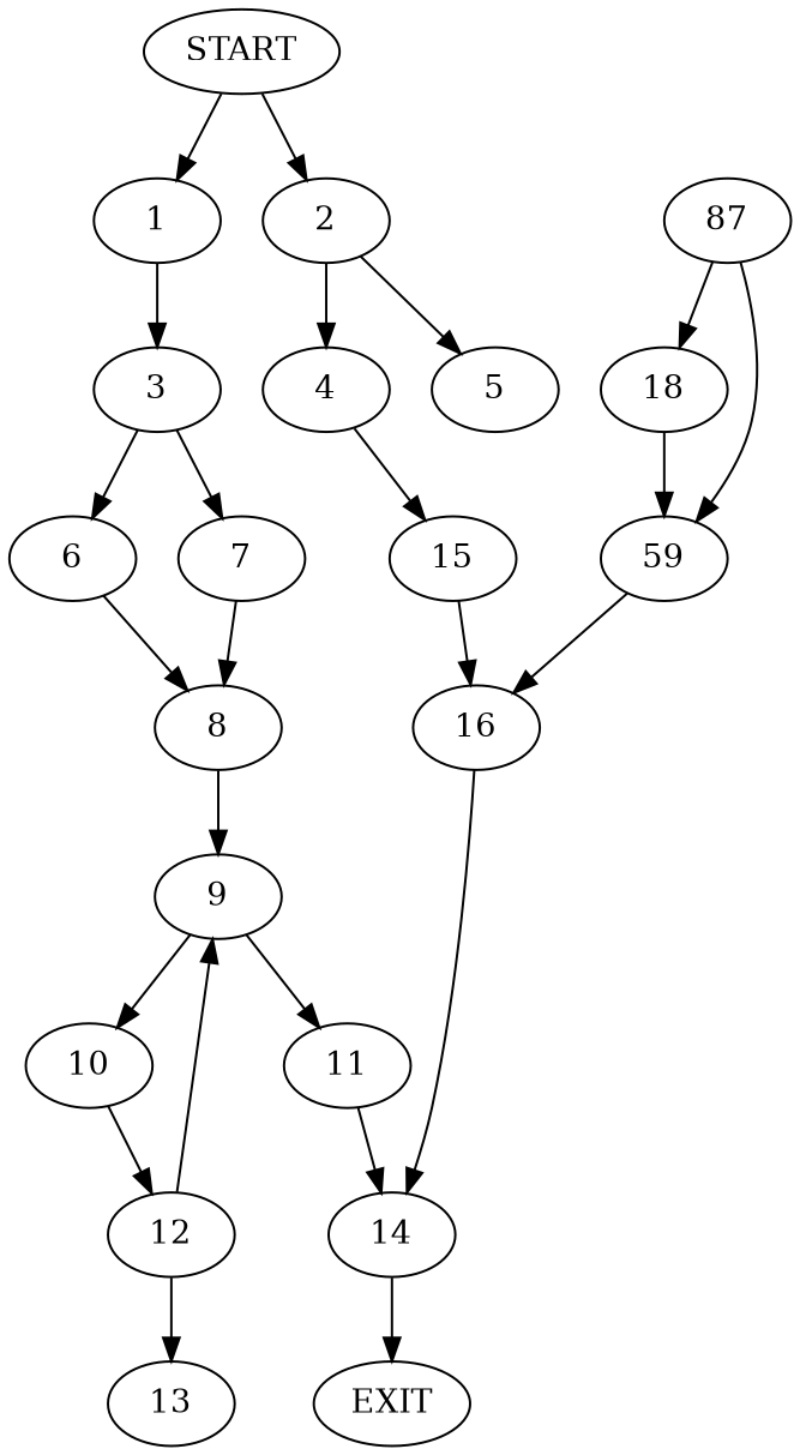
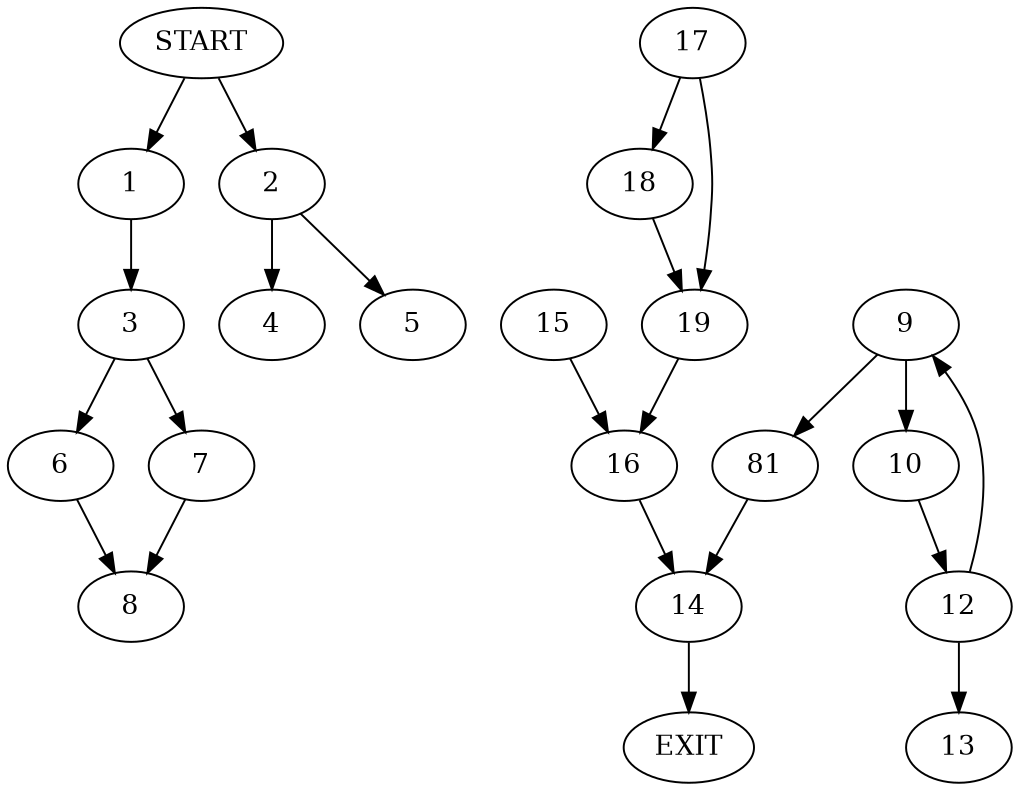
  digraph {
    n1 [label=START]
    1
    2
    3
    n5 [label=EXIT]
    4
    5
    6
    7
    15
    8
    16
    9
    10
-   11
+   11 [label=81]
    12
    14
    13
-   17 [label=87]
+   17
    18
-   19 [label=59]
+   19
    n1 -> 1
    n1 -> 2
    1 -> 3
    2 -> 4
    2 -> 5
    3 -> 6
    3 -> 7
-   4 -> 15
    6 -> 8
    7 -> 8
    15 -> 16
-   8 -> 9
    16 -> 14
    9 -> 10
    9 -> 11
    10 -> 12
    11 -> 14
    12 -> 9
    12 -> 13
    14 -> n5
    17 -> 18
    17 -> 19
    18 -> 19
    19 -> 16
  }
